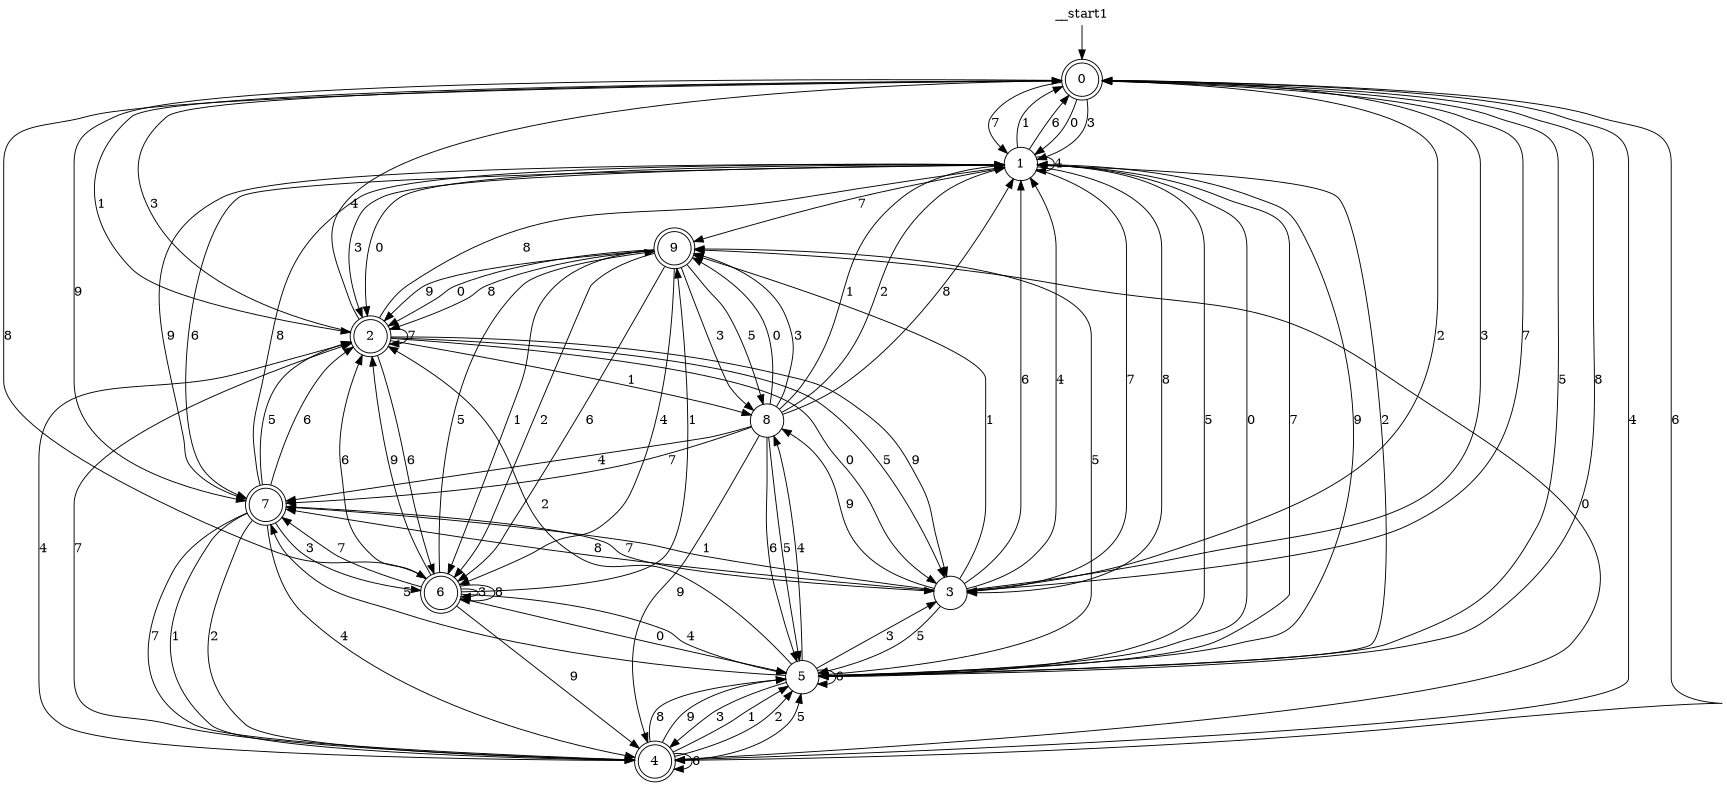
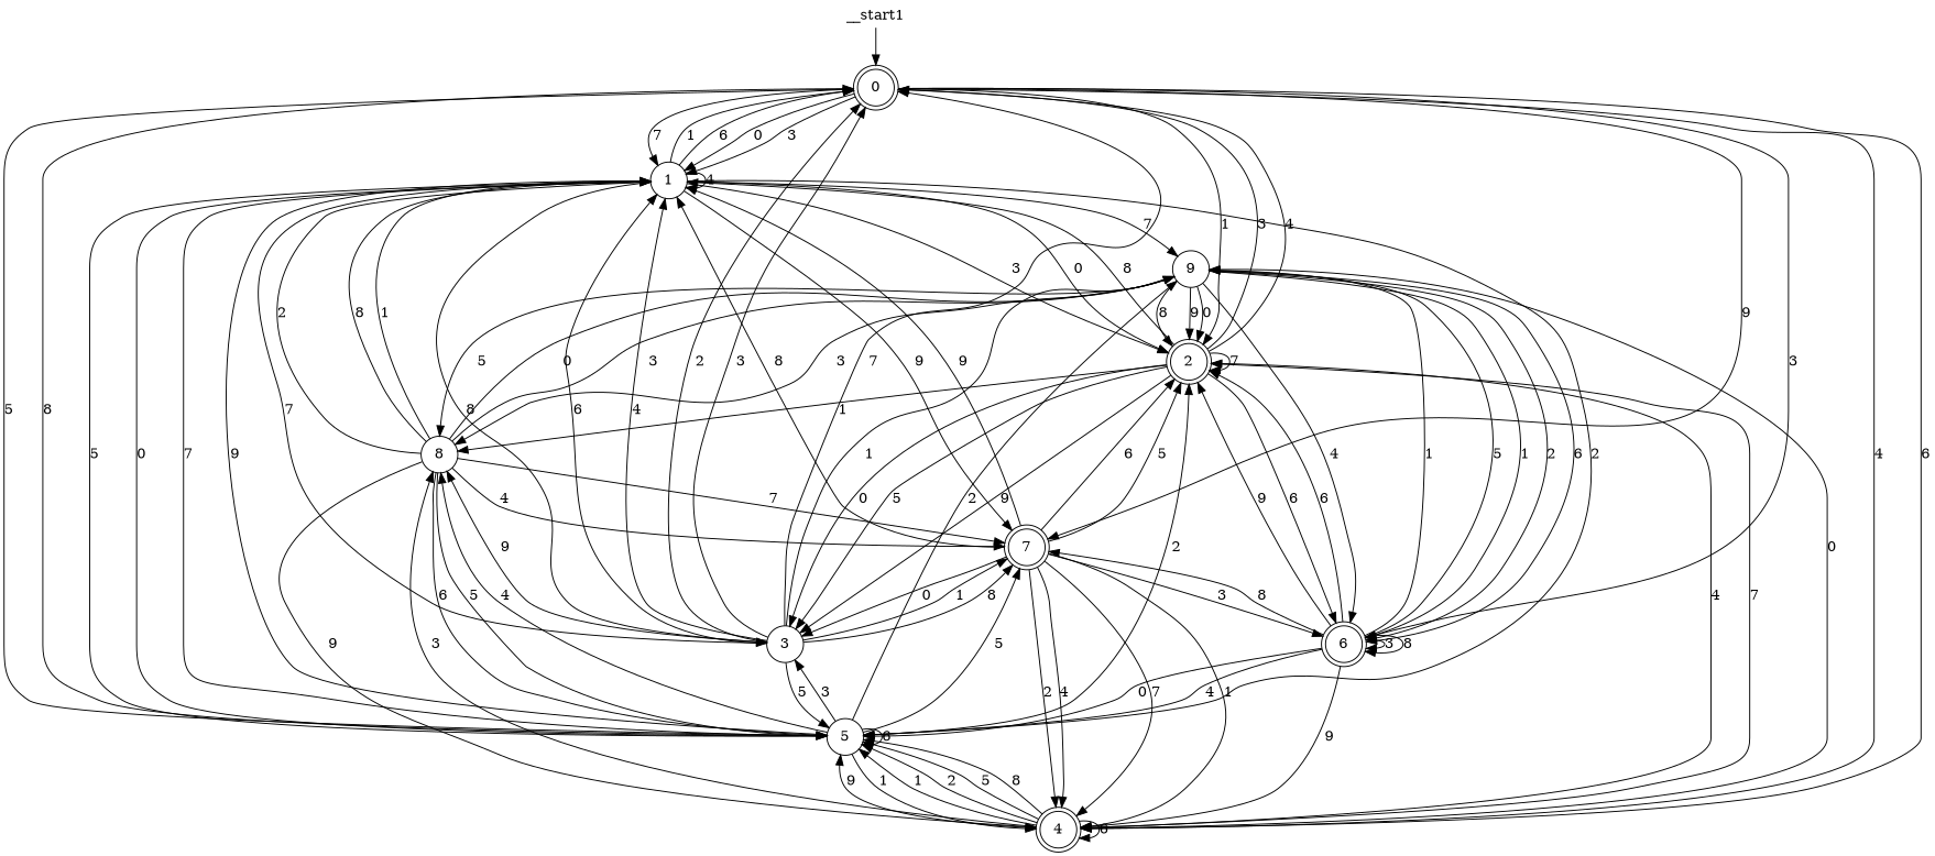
  digraph {
    node [shape=doublecircle]
    n1 [label=0]
    n2 [label=1 shape=circle]
    n3 [label=2]
    n4 [label=4]
    n5 [label=5 shape=circle]
    n6 [label=6]
    n7 [label=7]
    n8 [label=3 shape=circle]
-   n9 [label=9]
+   n9 [label=9 shape=circle]
    n10 [label=8 shape=circle]
    n11 [height=0 label=__start1 shape=none width=0]
    n1 -> n2 [label=0]
    n1 -> n2 [label=3]
    n1 -> n2 [label=7]
    n1 -> n3 [label=1]
    n1 -> n4 [label=4]
    n1 -> n4 [label=6]
    n1 -> n5 [label=5]
-   n1 -> n6 [label=8]
+   n1 -> n6 [label=3]
    n1 -> n7 [label=9]
    n2 -> n1 [label=1]
    n2 -> n1 [label=6]
    n2 -> n2 [label=4]
    n2 -> n3 [label=0]
    n2 -> n3 [label=3]
    n2 -> n5 [label=2]
    n2 -> n5 [label=5]
-   n2 -> n7 [label=6]
+   n2 -> n7 [label=9]
    n2 -> n8 [label=7]
    n2 -> n8 [label=8]
    n2 -> n9 [label=7]
    n3 -> n1 [label=3]
    n3 -> n1 [label=4]
    n3 -> n2 [label=8]
    n3 -> n3 [label=7]
    n3 -> n6 [label=6]
    n3 -> n8 [label=0]
    n3 -> n8 [label=5]
    n3 -> n8 [label=9]
    n3 -> n10 [label=1]
    n4 -> n3 [label=4]
    n4 -> n3 [label=7]
    n4 -> n4 [label=6]
    n4 -> n5 [label=1]
    n4 -> n5 [label=2]
    n4 -> n5 [label=5]
    n4 -> n5 [label=8]
    n4 -> n5 [label=9]
    n4 -> n9 [label=0]
+   n4 -> n10 [label=3]
    n5 -> n1 [label=8]
    n5 -> n2 [label=0]
    n5 -> n2 [label=7]
    n5 -> n2 [label=9]
    n5 -> n3 [label=2]
-   n5 -> n4 [label=3]
+   n5 -> n4 [label=1]
    n5 -> n5 [label=6]
    n5 -> n7 [label=5]
    n5 -> n8 [label=3]
-   n5 -> n9 [label=5]
+   n5 -> n9 [label=2]
    n5 -> n10 [label=4]
    n6 -> n3 [label=6]
    n6 -> n3 [label=9]
    n6 -> n4 [label=9]
    n6 -> n5 [label=0]
    n6 -> n5 [label=4]
    n6 -> n6 [label=3]
    n6 -> n6 [label=8]
-   n6 -> n7 [label=7]
+   n6 -> n7 [label=8]
    n6 -> n9 [label=1]
    n6 -> n9 [label=5]
    n7 -> n2 [label=8]
    n7 -> n2 [label=9]
    n7 -> n3 [label=5]
    n7 -> n3 [label=6]
    n7 -> n4 [label=1]
    n7 -> n4 [label=2]
    n7 -> n4 [label=4]
    n7 -> n4 [label=7]
    n7 -> n6 [label=3]
-   n7 -> n8 [label=7]
+   n7 -> n8 [label=0]
    n8 -> n1 [label=2]
    n8 -> n1 [label=3]
    n8 -> n1 [label=7]
    n8 -> n2 [label=4]
    n8 -> n2 [label=6]
    n8 -> n5 [label=5]
    n8 -> n7 [label=1]
    n8 -> n7 [label=8]
    n8 -> n9 [label=1]
    n8 -> n10 [label=9]
    n9 -> n3 [label=0]
    n9 -> n3 [label=8]
    n9 -> n3 [label=9]
    n9 -> n6 [label=1]
    n9 -> n6 [label=2]
    n9 -> n6 [label=4]
    n9 -> n6 [label=6]
    n9 -> n10 [label=3]
    n9 -> n10 [label=5]
    n10 -> n2 [label=1]
    n10 -> n2 [label=2]
    n10 -> n2 [label=8]
    n10 -> n4 [label=9]
    n10 -> n5 [label=5]
    n10 -> n5 [label=6]
    n10 -> n7 [label=4]
    n10 -> n7 [label=7]
    n10 -> n9 [label=0]
    n10 -> n9 [label=3]
    n11 -> n1
  }
